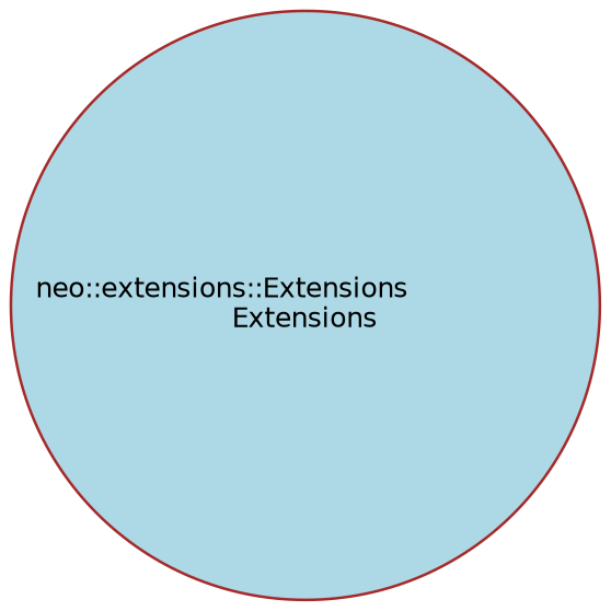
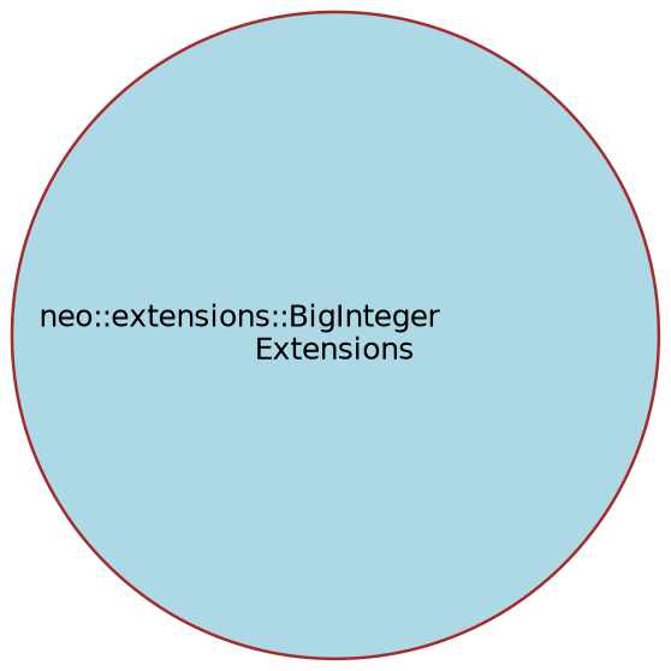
  digraph {
    rankdir=LR
    fontname="DejaVu Sans"
-   n1 [color=brown fillcolor=lightblue fontname="DejaVu Sans" fontsize=10 height=0.2 label="neo::extensions::Extensions\lExtensions" shape=circle style=filled width=0.4]
+   n1 [color=brown fillcolor=lightblue fontname="DejaVu Sans" fontsize=10 height=0.2 label="neo::extensions::BigInteger\lExtensions" shape=circle style=filled width=0.4]
  }
